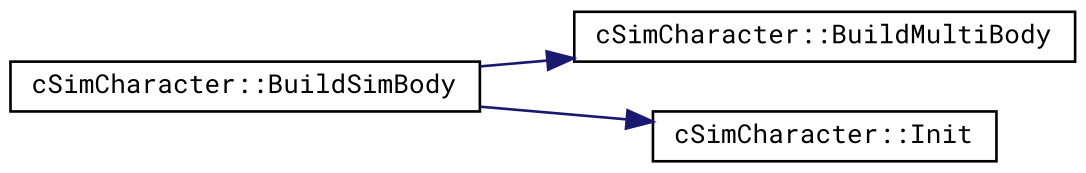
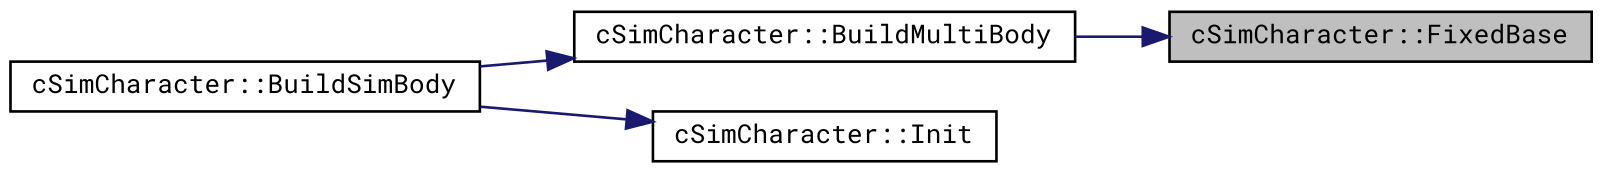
  digraph {
    fontname="Roboto Mono"
    rankdir=RL
    node [color=black fillcolor=white fontname="Roboto Mono" fontsize=10 shape=record style=filled]
    edge [color=midnightblue dir=back fontname="Roboto Mono" fontsize=10 labelfontname=Helvetica labelfontsize=10 style=solid]
+   n1 [fillcolor=grey75 fontcolor=black height=0.2 label="cSimCharacter::FixedBase" width=0.4]
    n2 [height=0.2 label="cSimCharacter::BuildMultiBody" width=0.4]
    n3 [height=0.2 label="cSimCharacter::BuildSimBody" width=0.4]
    n4 [height=0.2 label="cSimCharacter::Init" width=0.4]
+   n1 -> n2
    n2 -> n3
    n4 -> n3
  }
